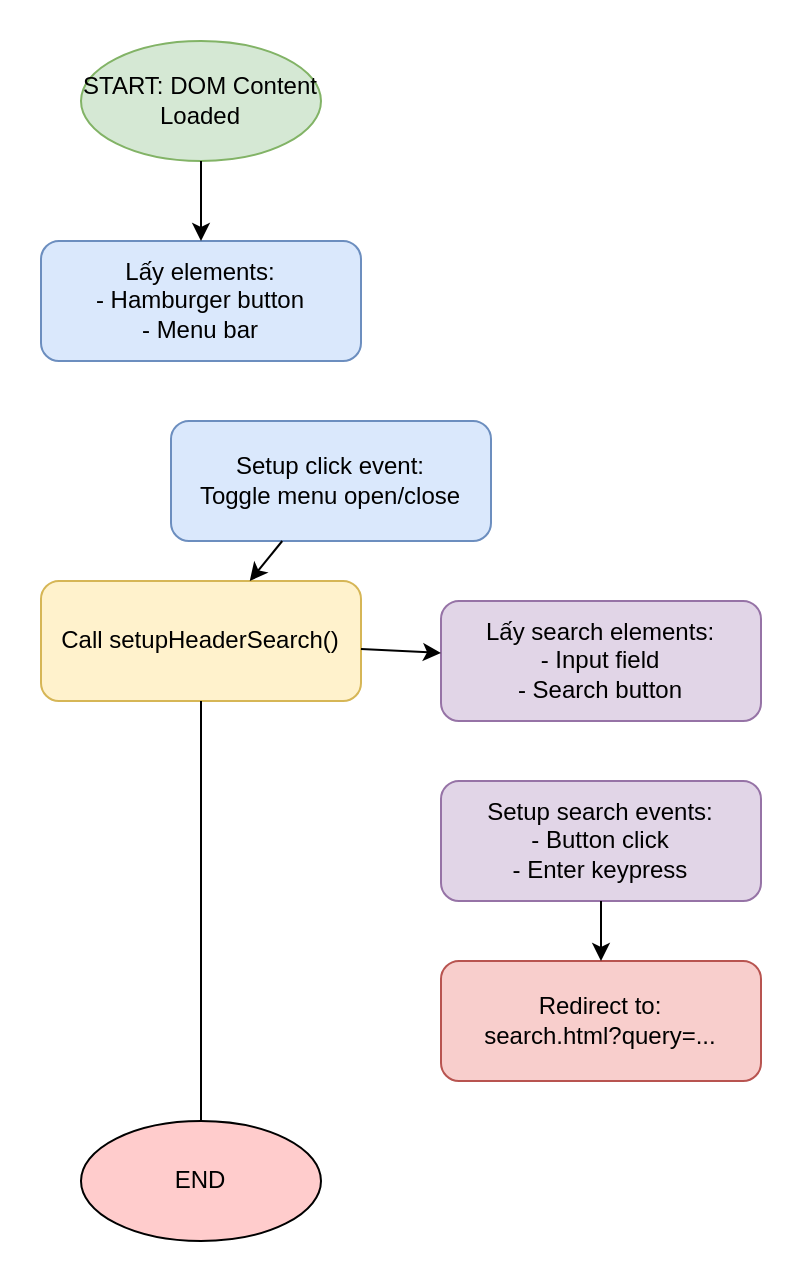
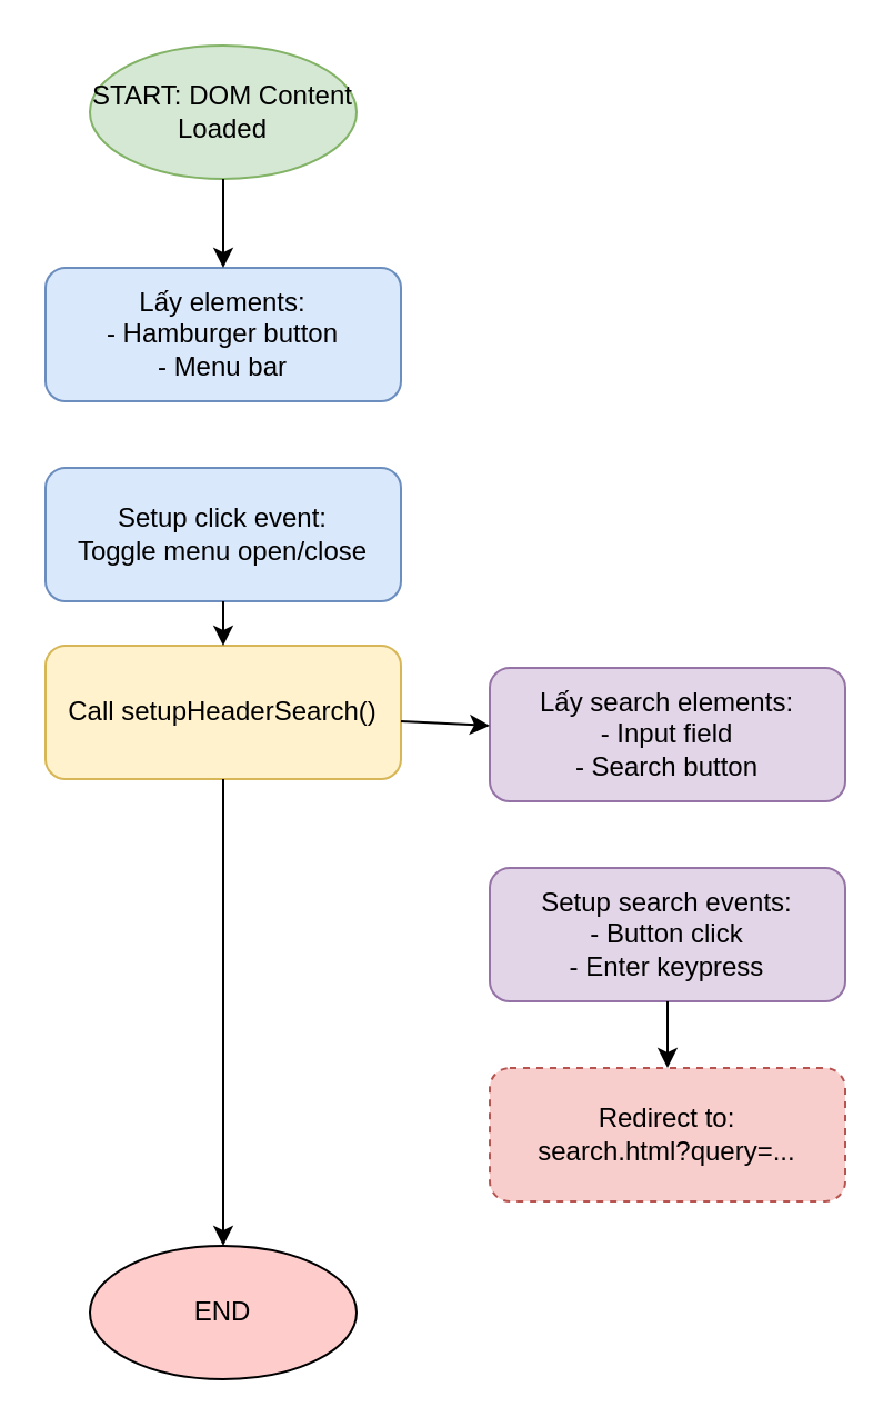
  <mxCell id="0" />
  <mxCell id="1" parent="0" />
  <mxCell id="2" value="START: DOM Content Loaded" style="ellipse;whiteSpace=wrap;html=1;fillColor=#d5e8d4;strokeColor=#82b366;" parent="1" vertex="1"><mxGeometry x="40" y="20" width="120" height="60" as="geometry" /></mxCell>
  <mxCell id="3" value="Lấy elements:&#10;- Hamburger button&#10;- Menu bar" style="rounded=1;whiteSpace=wrap;html=1;fillColor=#dae8fc;strokeColor=#6c8ebf;" parent="1" vertex="1"><mxGeometry x="20" y="120" width="160" height="60" as="geometry" /></mxCell>
- <mxCell id="4" value="Setup click event:&#10;Toggle menu open/close" style="rounded=1;whiteSpace=wrap;html=1;fillColor=#dae8fc;strokeColor=#6c8ebf;" parent="1" vertex="1"><mxGeometry x="85" y="210" width="160" height="60" as="geometry" /></mxCell>
+ <mxCell id="4" value="Setup click event:&#10;Toggle menu open/close" style="rounded=1;whiteSpace=wrap;html=1;fillColor=#dae8fc;strokeColor=#6c8ebf;" parent="1" vertex="1"><mxGeometry x="20" y="210" width="160" height="60" as="geometry" /></mxCell>
  <mxCell id="5" value="Call setupHeaderSearch()" style="rounded=1;whiteSpace=wrap;html=1;fillColor=#fff2cc;strokeColor=#d6b656;" parent="1" vertex="1"><mxGeometry x="20" y="290" width="160" height="60" as="geometry" /></mxCell>
  <mxCell id="6" value="Lấy search elements:&#10;- Input field&#10;- Search button" style="rounded=1;whiteSpace=wrap;html=1;fillColor=#e1d5e7;strokeColor=#9673a6;" parent="1" vertex="1"><mxGeometry x="220" y="300" width="160" height="60" as="geometry" /></mxCell>
  <mxCell id="7" value="Setup search events:&#10;- Button click&#10;- Enter keypress" style="rounded=1;whiteSpace=wrap;html=1;fillColor=#e1d5e7;strokeColor=#9673a6;" parent="1" vertex="1"><mxGeometry x="220" y="390" width="160" height="60" as="geometry" /></mxCell>
- <mxCell id="8" value="Redirect to:&#10;search.html?query=..." style="rounded=1;whiteSpace=wrap;html=1;fillColor=#f8cecc;strokeColor=#b85450;" parent="1" vertex="1"><mxGeometry x="220" y="480" width="160" height="60" as="geometry" /></mxCell>
+ <mxCell id="8" value="Redirect to:&#10;search.html?query=..." style="rounded=1;whiteSpace=wrap;html=1;fillColor=#f8cecc;strokeColor=#b85450;dashed=1;" parent="1" vertex="1"><mxGeometry x="220" y="480" width="160" height="60" as="geometry" /></mxCell>
  <mxCell id="9" value="END" style="ellipse;whiteSpace=wrap;html=1;fillColor=#ffcccc;" parent="1" vertex="1"><mxGeometry x="40" y="560" width="120" height="60" as="geometry" /></mxCell>
  <mxCell id="10" value="" style="endArrow=classic;html=1;rounded=0;" parent="1" source="2" target="3" edge="1"><mxGeometry width="50" height="50" relative="1" as="geometry" /></mxCell>
  <mxCell id="11" value="" style="endArrow=classic;html=1;rounded=0;" parent="1" source="4" target="5" edge="1"><mxGeometry width="50" height="50" relative="1" as="geometry" /></mxCell>
  <mxCell id="12" value="" style="endArrow=classic;html=1;rounded=0;" parent="1" source="5" target="6" edge="1"><mxGeometry width="50" height="50" relative="1" as="geometry" /></mxCell>
  <mxCell id="13" value="" style="endArrow=classic;html=1;rounded=0;" parent="1" source="7" target="8" edge="1"><mxGeometry width="50" height="50" relative="1" as="geometry" /></mxCell>
- <mxCell id="14" value="" style="endArrow=none;html=1;rounded=0;" parent="1" source="5" target="9" edge="1"><mxGeometry width="50" height="50" relative="1" as="geometry" /></mxCell>
+ <mxCell id="14" value="" style="endArrow=classic;html=1;rounded=0;" parent="1" source="5" target="9" edge="1"><mxGeometry width="50" height="50" relative="1" as="geometry" /></mxCell>
